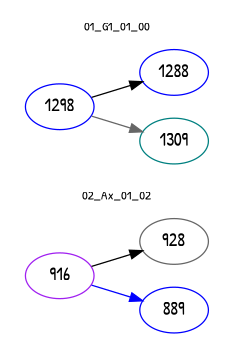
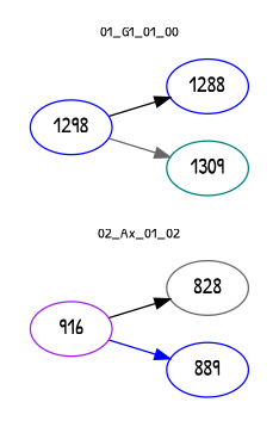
  digraph {
    fontname="Patrick Hand"
    rankdir=LR
    node [color=blue fontname="Patrick Hand"]
    edge [color=black fontname="Patrick Hand"]
    n1 [color=purple label=916]
    n2 [label=889]
-   n3 [color=gray40 label=928]
+   n3 [color=gray40 label=828]
    n4 [label=1298]
    n5 [color=teal label=1309]
    n6 [label=1288]
    subgraph cluster_1 {
      color=white
      fontsize=10
      label="02_Ax_01_02"
      n1
      n2
      n3
    }
    subgraph cluster_2 {
      color=white
      fontsize=10
      label="01_G1_01_00"
      n4
      n5
      n6
    }
    n1 -> n2 [color=blue]
    n1 -> n3
    n4 -> n5 [color=gray40]
    n4 -> n6
  }
